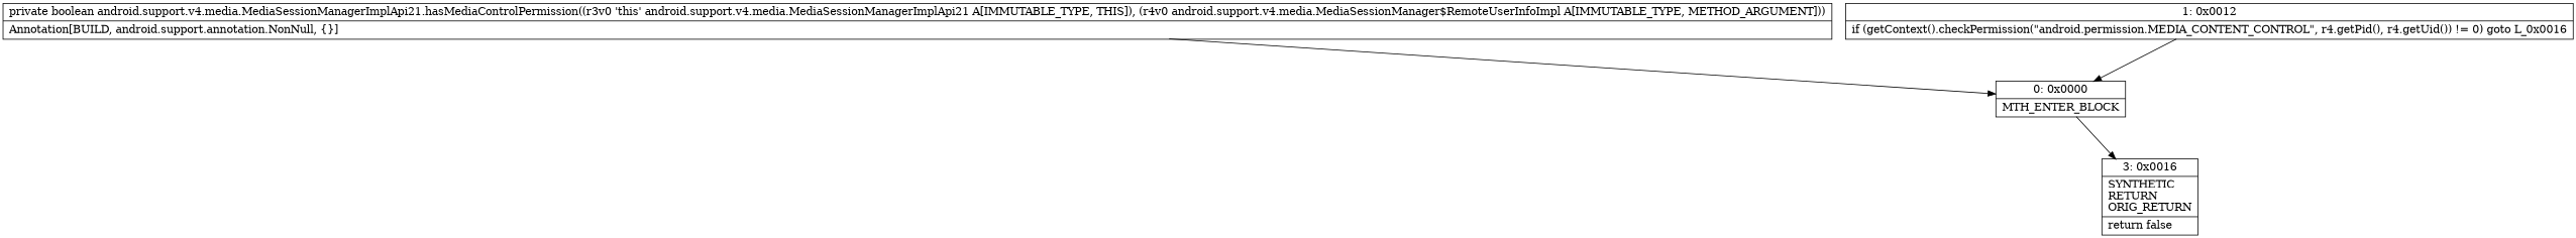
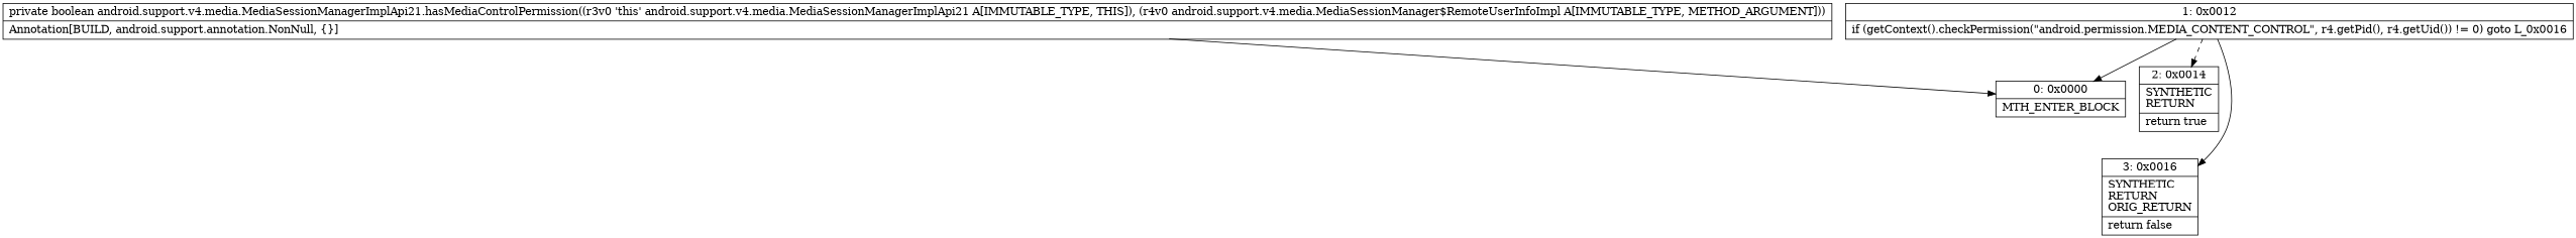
  digraph {
    node [shape=record]
    n1 [label="{0\:\ 0x0000|MTH_ENTER_BLOCK\l}"]
    n2 [label="{1\:\ 0x0012|if (getContext().checkPermission(\"android.permission.MEDIA_CONTENT_CONTROL\", r4.getPid(), r4.getUid()) != 0) goto L_0x0016\l}"]
+   n3 [label="{2\:\ 0x0014|SYNTHETIC\lRETURN\l|return true\l}"]
    n4 [label="{3\:\ 0x0016|SYNTHETIC\lRETURN\lORIG_RETURN\l|return false\l}"]
    n5 [label="{private boolean android.support.v4.media.MediaSessionManagerImplApi21.hasMediaControlPermission((r3v0 'this' android.support.v4.media.MediaSessionManagerImplApi21 A[IMMUTABLE_TYPE, THIS]), (r4v0 android.support.v4.media.MediaSessionManager$RemoteUserInfoImpl A[IMMUTABLE_TYPE, METHOD_ARGUMENT]))  | Annotation[BUILD, android.support.annotation.NonNull, \{\}]\l}"]
    n2 -> n1
-   n1 -> n4
+   n2 -> n3 [style=dashed]
+   n2 -> n4
    n5 -> n1
  }
